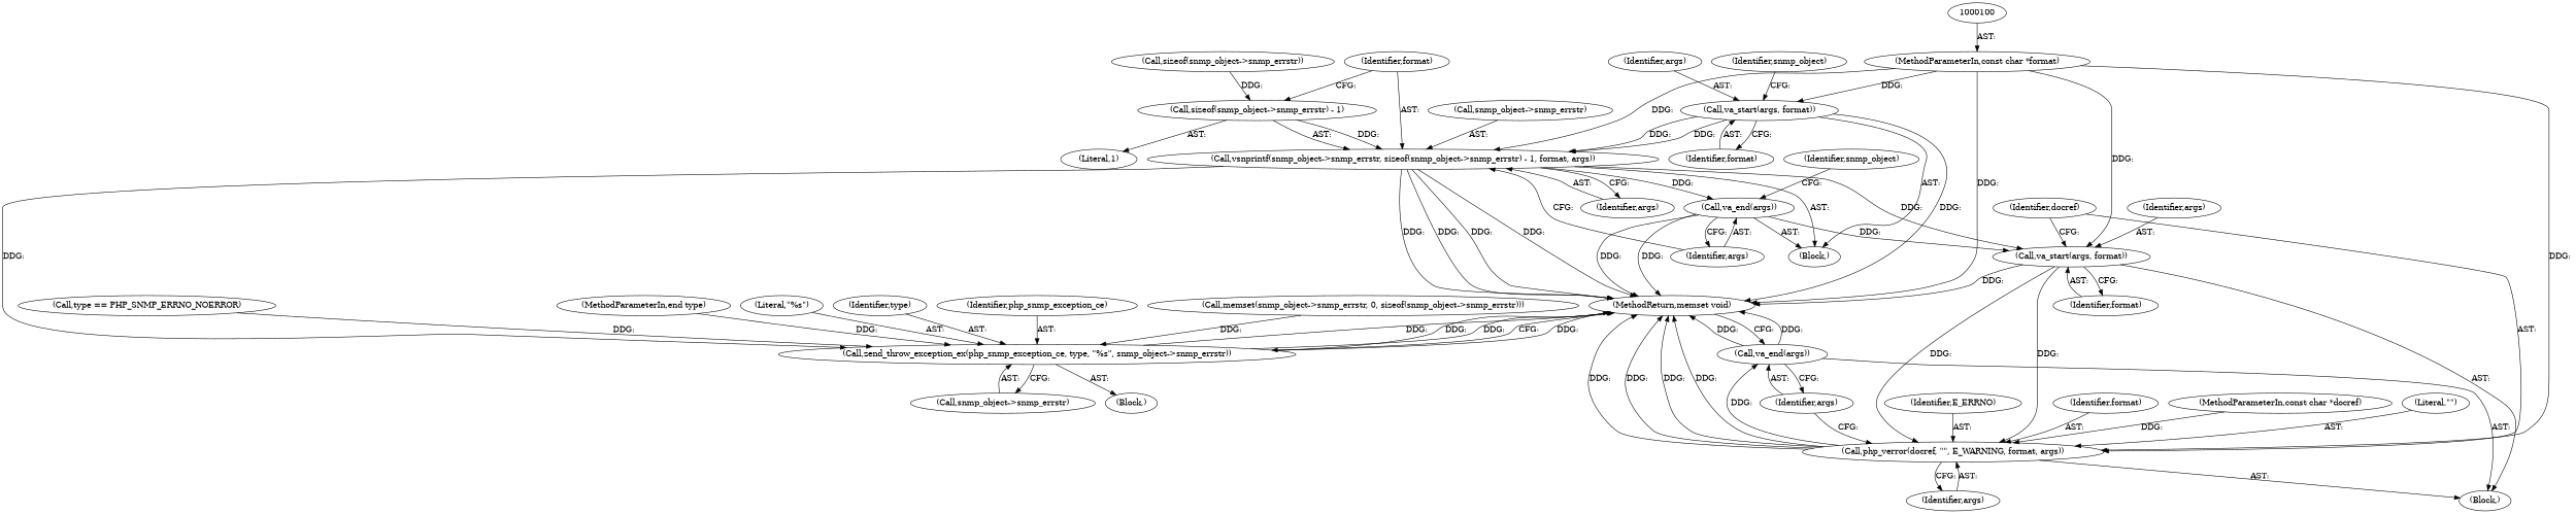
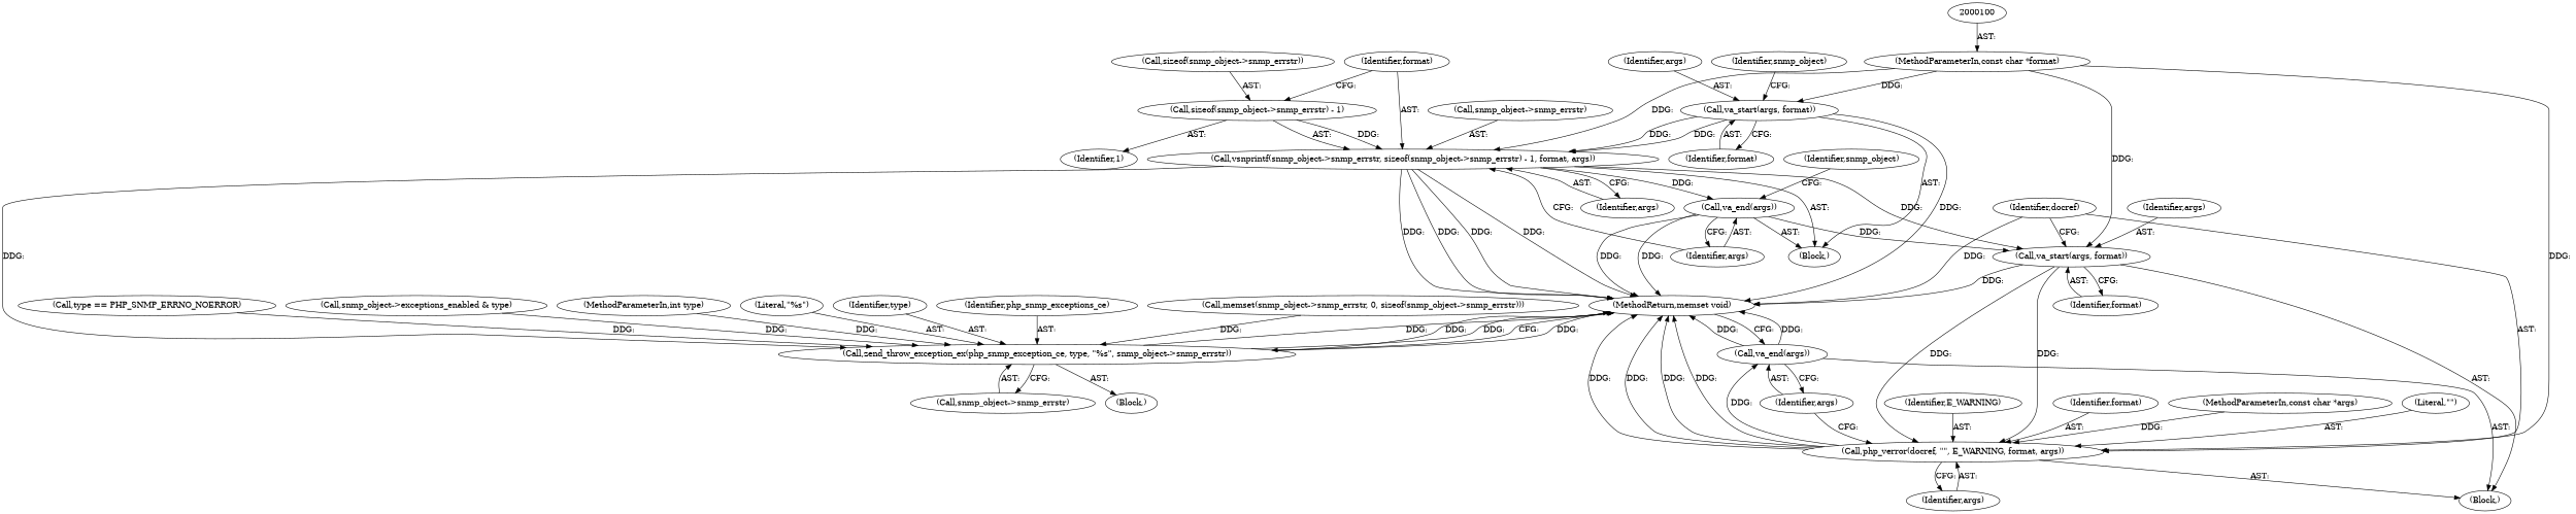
  digraph {
    fontname="DejaVu Serif"
    node [fontname="DejaVu Serif"]
    edge [fontname="DejaVu Serif"]
    n1 [label="(Call,vsnprintf(snmp_object->snmp_errstr, sizeof(snmp_object->snmp_errstr) - 1, format, args))"]
    n2 [label="(Call,va_end(args))"]
    n3 [label="(Call,va_start(args, format))"]
    n4 [label="(Call,zend_throw_exception_ex(php_snmp_exception_ce, type, \"%s\", snmp_object->snmp_errstr))"]
    n5 [label="(MethodReturn,memset void)"]
    n6 [label="(Identifier,args)"]
    n7 [label="(Block,)"]
    n8 [label="(Identifier,args)"]
    n9 [label="(Call,php_verror(docref, \"\", E_WARNING, format, args))"]
    n10 [label="(Identifier,format)"]
    n11 [label="(Block,)"]
    n12 [label="(Call,snmp_object->snmp_errstr)"]
    n13 [label="(Block,)"]
    n14 [label="(Call,va_end(args))"]
    n15 [label="(Call,sizeof(snmp_object->snmp_errstr) - 1)"]
-   n16 [label="(Literal,1)"]
+   n16 [label="(Identifier,1)"]
    n17 [label="(Call,va_start(args, format))"]
    n18 [label="(Identifier,format)"]
    n19 [label="(MethodParameterIn,const char *format)"]
    n20 [label="(Identifier,args)"]
-   1000100
+   1000100 [label=2000100]
    n22 [label="(Identifier,args)"]
    n23 [label="(Identifier,snmp_object)"]
-   n24 [label="(Identifier,E_ERRNO)"]
+   n24 [label="(Identifier,E_WARNING)"]
    n25 [label="(Call,type == PHP_SNMP_ERRNO_NOERROR)"]
+   n26 [label="(Call,snmp_object->exceptions_enabled & type)"]
    n27 [label="(Identifier,docref)"]
    n28 [label="(Call,sizeof(snmp_object->snmp_errstr))"]
    n29 [label="(Identifier,args)"]
    n30 [label="(Identifier,format)"]
    n31 [label="(Call,snmp_object->snmp_errstr)"]
    n32 [label="(Identifier,snmp_object)"]
    n33 [label="(Identifier,format)"]
-   n34 [label="(MethodParameterIn,end type)"]
-   n35 [label="(MethodParameterIn,const char *docref)"]
+   n34 [label="(MethodParameterIn,int type)"]
+   n35 [label="(MethodParameterIn,const char *args)"]
    n36 [label="(Literal,\"%s\")"]
    n37 [label="(Identifier,type)"]
-   n38 [label="(Identifier,php_snmp_exception_ce)"]
+   n38 [label="(Identifier,php_snmp_exceptions_ce)"]
    n39 [label="(Literal,\"\")"]
    n40 [label="(Call,memset(snmp_object->snmp_errstr, 0, sizeof(snmp_object->snmp_errstr)))"]
    n41 [label="(Identifier,args)"]
    n1 -> n2 [label="DDG: "]
    n1 -> n3 [label="DDG: "]
    n1 -> n4 [label="DDG: "]
    n1 -> n5 [label="DDG: "]
    n1 -> n5 [label="DDG: "]
    n1 -> n5 [label="DDG: "]
    n1 -> n5 [label="DDG: "]
    n1 -> n6 [label="CFG: "]
    n1 -> n7 [label="AST: "]
    n2 -> n3 [label="DDG: "]
    n2 -> n5 [label="DDG: "]
    n2 -> n5 [label="DDG: "]
    n2 -> n7 [label="AST: "]
    n2 -> n8 [label="CFG: "]
    n3 -> n5 [label="DDG: "]
    n3 -> n9 [label="DDG: "]
    n3 -> n9 [label="DDG: "]
    n3 -> n10 [label="CFG: "]
    n3 -> n11 [label="AST: "]
    n4 -> n5 [label="DDG: "]
    n4 -> n5 [label="DDG: "]
    n4 -> n5 [label="DDG: "]
    n4 -> n5 [label="DDG: "]
    n4 -> n12 [label="CFG: "]
    n4 -> n13 [label="AST: "]
    n5 -> n4 [label="CFG: "]
    n5 -> n14 [label="CFG: "]
    n6 -> n1 [label="AST: "]
    n8 -> n1 [label="CFG: "]
    n8 -> n2 [label="AST: "]
    n9 -> n5 [label="DDG: "]
    n9 -> n5 [label="DDG: "]
    n9 -> n5 [label="DDG: "]
    n9 -> n5 [label="DDG: "]
    n9 -> n11 [label="AST: "]
    n9 -> n14 [label="DDG: "]
    n9 -> n20 [label="CFG: "]
    n10 -> n3 [label="AST: "]
    n12 -> n4 [label="AST: "]
    n14 -> n5 [label="DDG: "]
    n14 -> n5 [label="DDG: "]
    n14 -> n11 [label="AST: "]
    n14 -> n22 [label="CFG: "]
    n15 -> n1 [label="AST: "]
    n15 -> n1 [label="DDG: "]
    n15 -> n16 [label="AST: "]
    n17 -> n1 [label="DDG: "]
    n17 -> n1 [label="DDG: "]
    n17 -> n5 [label="DDG: "]
    n17 -> n7 [label="AST: "]
    n17 -> n18 [label="CFG: "]
    n18 -> n17 [label="AST: "]
    n19 -> n1 [label="DDG: "]
    n19 -> n3 [label="DDG: "]
-   n19 -> n5 [label="DDG: "]
+   n27 -> n5 [label="DDG: "]
    n19 -> n9 [label="DDG: "]
    n19 -> n17 [label="DDG: "]
    n20 -> n9 [label="AST: "]
    1000100 -> n19 [label="AST: "]
    n22 -> n9 [label="CFG: "]
    n22 -> n14 [label="AST: "]
    n23 -> n17 [label="CFG: "]
    n24 -> n9 [label="AST: "]
    n25 -> n4 [label="DDG: "]
+   n26 -> n4 [label="DDG: "]
    n27 -> n3 [label="CFG: "]
    n27 -> n9 [label="AST: "]
-   n28 -> n15 [label="DDG: "]
+   n28 -> n15 [label="AST: "]
    n29 -> n17 [label="AST: "]
    n30 -> n1 [label="AST: "]
    n30 -> n15 [label="CFG: "]
    n31 -> n1 [label="AST: "]
    n32 -> n2 [label="CFG: "]
    n33 -> n9 [label="AST: "]
    n34 -> n4 [label="DDG: "]
    n35 -> n9 [label="DDG: "]
    n36 -> n4 [label="AST: "]
    n37 -> n4 [label="AST: "]
    n38 -> n4 [label="AST: "]
    n39 -> n9 [label="AST: "]
    n40 -> n4 [label="DDG: "]
    n41 -> n3 [label="AST: "]
  }
